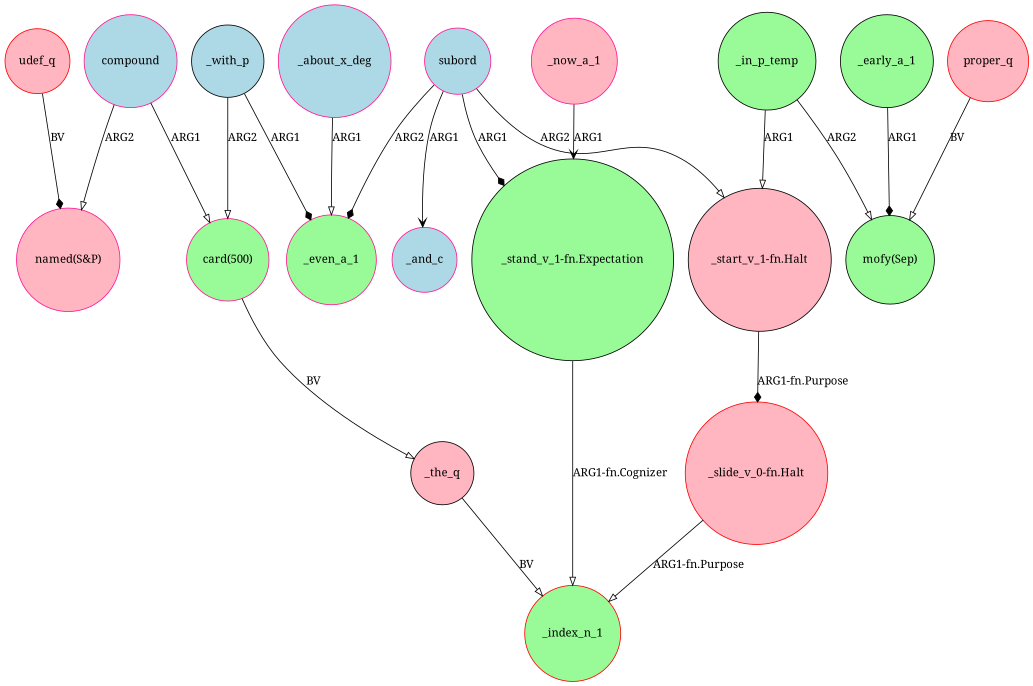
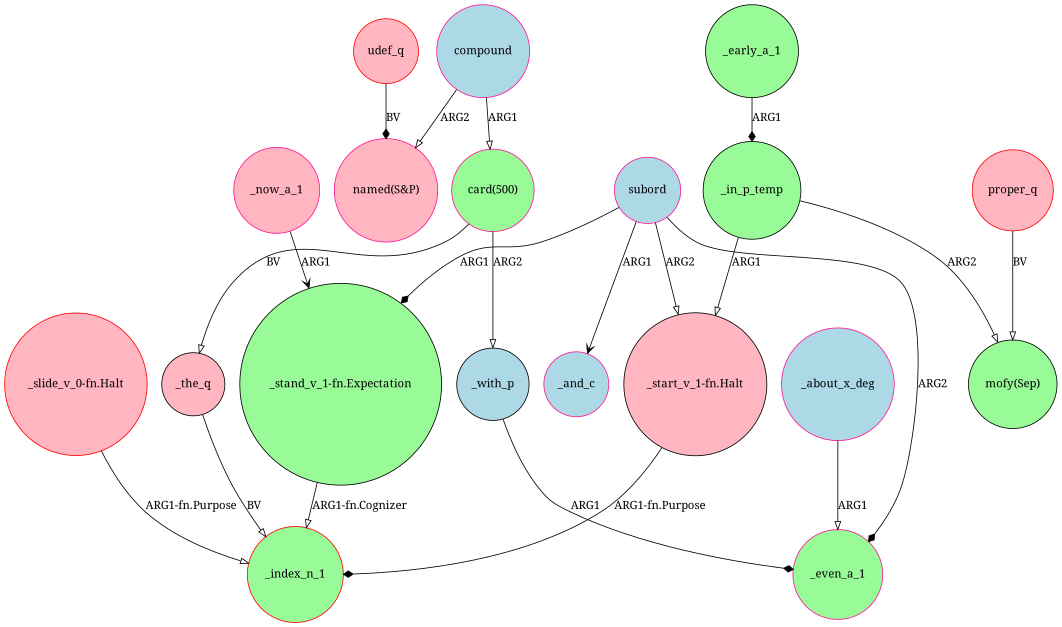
  digraph {
    fontname="Noto Serif"
    node [color=deeppink fillcolor=lightpink fontname="Noto Serif" shape=circle style=filled]
    edge [arrowhead=onormal fontname="Noto Serif"]
    compound [fillcolor=lightblue]
    "named(S&P)"
    "card(500)" [fillcolor=palegreen]
    _the_q [color=black]
    "_stand_v_1-fn.Expectation" [color=black fillcolor=palegreen]
    _index_n_1 [color=red fillcolor=palegreen]
    n7 [color=red label="_slide_v_0-fn.Halt"]
    subord [fillcolor=lightblue]
    _even_a_1 [fillcolor=palegreen]
    "_start_v_1-fn.Halt" [color=black]
    _and_c [fillcolor=lightblue]
    _about_x_deg [fillcolor=lightblue]
    _early_a_1 [color=black fillcolor=palegreen]
    "mofy(Sep)" [color=black fillcolor=palegreen]
    _with_p [color=black fillcolor=lightblue]
    _in_p_temp [color=black fillcolor=palegreen]
    _now_a_1
    proper_q [color=red]
    udef_q [color=red]
    compound -> "named(S&P)" [label=ARG2]
    compound -> "card(500)" [label=ARG1]
    "card(500)" -> _the_q [label=BV]
    _the_q -> _index_n_1 [label=BV]
    "_stand_v_1-fn.Expectation" -> _index_n_1 [label="ARG1-fn.Cognizer"]
    n7 -> _index_n_1 [label="ARG1-fn.Purpose"]
    subord -> "_stand_v_1-fn.Expectation" [arrowhead=diamond label=ARG1]
    subord -> _even_a_1 [arrowhead=diamond label=ARG2]
    subord -> "_start_v_1-fn.Halt" [label=ARG2]
    subord -> _and_c [arrowhead=vee label=ARG1]
-   "_start_v_1-fn.Halt" -> n7 [arrowhead=diamond label="ARG1-fn.Purpose"]
+   "_start_v_1-fn.Halt" -> _index_n_1 [arrowhead=diamond label="ARG1-fn.Purpose"]
    _about_x_deg -> _even_a_1 [label=ARG1]
-   _early_a_1 -> "mofy(Sep)" [arrowhead=diamond label=ARG1]
-   _with_p -> "card(500)" [label=ARG2]
+   _early_a_1 -> _in_p_temp [arrowhead=diamond label=ARG1]
+   "card(500)" -> _with_p [label=ARG2]
    _with_p -> _even_a_1 [arrowhead=diamond label=ARG1]
    _in_p_temp -> "_start_v_1-fn.Halt" [label=ARG1]
    _in_p_temp -> "mofy(Sep)" [label=ARG2]
    _now_a_1 -> "_stand_v_1-fn.Expectation" [arrowhead=vee label=ARG1]
    proper_q -> "mofy(Sep)" [label=BV]
    udef_q -> "named(S&P)" [arrowhead=diamond label=BV]
  }
